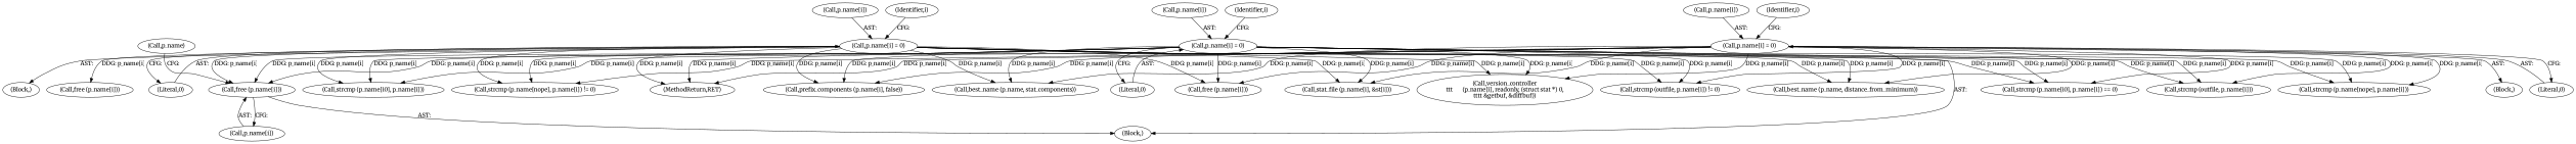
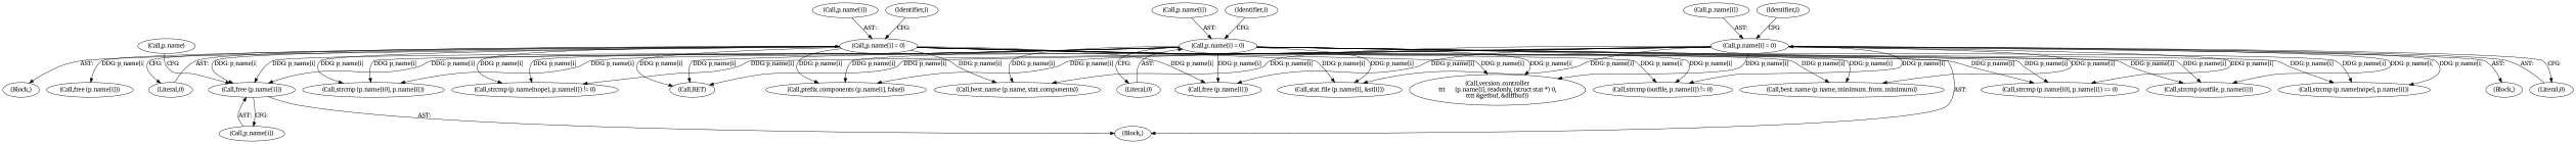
  digraph {
    fontname=Merriweather
    node [fontname=Merriweather]
    edge [fontname=Merriweather]
    n1 [label="(Call,free (p_name[i]))"]
    n2 [label="(Call,p_name[i])"]
    n3 [label="(Block,)"]
    n4 [label="(Call,p_name[i] = 0)"]
-   n5 [label="(MethodReturn,RET)"]
+   n5 [label="(Call,RET)"]
    n6 [label="(Call,strcmp (p_name[nope], p_name[i]))"]
    n7 [label="(Call,strcmp (outfile, p_name[i]))"]
    n8 [label="(Call,free (p_name[i]))"]
    n9 [label="(Call,version_controller\n\t\t\t        (p_name[i], readonly, (struct stat *) 0,\n\t\t\t\t &getbuf, &diffbuf))"]
    n10 [label="(Call,strcmp (p_name[i0], p_name[i]))"]
    n11 [label="(Call,stat_file (p_name[i], &st[i]))"]
    n12 [label="(Call,strcmp (outfile, p_name[i]) != 0)"]
-   n13 [label="(Call,best_name (p_name, distance_from_minimum))"]
+   n13 [label="(Call,best_name (p_name, minimum_from_minimum))"]
    n14 [label="(Call,strcmp (p_name[nope], p_name[i]) != 0)"]
    n15 [label="(Call,strcmp (p_name[i0], p_name[i]) == 0)"]
    n16 [label="(Literal,0)"]
    n17 [label="(Call,best_name (p_name, stat_components))"]
    n18 [label="(Call,free (p_name[i]))"]
    n19 [label="(Call,prefix_components (p_name[i], false))"]
    n20 [label="(Block,)"]
    n21 [label="(Call,p_name[i] = 0)"]
    n22 [label="(Literal,0)"]
    n23 [label="(Call,p_name[i] = 0)"]
    n24 [label="(Block,)"]
    n25 [label="(Literal,0)"]
    n26 [label="(Call,p_name[i])"]
    n27 [label="(Identifier,i)"]
    n28 [label="(Call,p_name)"]
    n29 [label="(Call,p_name[i])"]
    n30 [label="(Identifier,i)"]
    n31 [label="(Call,p_name[i])"]
    n32 [label="(Identifier,i)"]
    n1 -> n2 [label="CFG: "]
    n1 -> n3 [label="AST: "]
    n2 -> n1 [label="AST: "]
    n4 -> n1 [label="DDG: p_name[i]"]
    n4 -> n5 [label="DDG: p_name[i]"]
    n4 -> n6 [label="DDG: p_name[i]"]
    n4 -> n7 [label="DDG: p_name[i]"]
    n4 -> n8 [label="DDG: p_name[i]"]
    n4 -> n9 [label="DDG: p_name[i]"]
    n4 -> n10 [label="DDG: p_name[i]"]
    n4 -> n11 [label="DDG: p_name[i]"]
    n4 -> n12 [label="DDG: p_name[i]"]
    n4 -> n13 [label="DDG: p_name[i]"]
    n4 -> n14 [label="DDG: p_name[i]"]
    n4 -> n15 [label="DDG: p_name[i]"]
    n4 -> n16 [label="CFG: "]
    n4 -> n17 [label="DDG: p_name[i]"]
    n4 -> n18 [label="DDG: p_name[i]"]
    n4 -> n19 [label="DDG: p_name[i]"]
    n4 -> n20 [label="AST: "]
    n16 -> n4 [label="AST: "]
    n21 -> n1 [label="DDG: p_name[i]"]
    n21 -> n3 [label="AST: "]
    n21 -> n5 [label="DDG: p_name[i]"]
    n21 -> n6 [label="DDG: p_name[i]"]
    n21 -> n7 [label="DDG: p_name[i]"]
    n21 -> n9 [label="DDG: p_name[i]"]
    n21 -> n10 [label="DDG: p_name[i]"]
    n21 -> n11 [label="DDG: p_name[i]"]
    n21 -> n12 [label="DDG: p_name[i]"]
    n21 -> n13 [label="DDG: p_name[i]"]
    n21 -> n14 [label="DDG: p_name[i]"]
    n21 -> n15 [label="DDG: p_name[i]"]
    n21 -> n17 [label="DDG: p_name[i]"]
    n21 -> n18 [label="DDG: p_name[i]"]
    n21 -> n19 [label="DDG: p_name[i]"]
    n21 -> n22 [label="CFG: "]
    n22 -> n21 [label="AST: "]
    n23 -> n1 [label="DDG: p_name[i]"]
    n23 -> n5 [label="DDG: p_name[i]"]
    n23 -> n6 [label="DDG: p_name[i]"]
    n23 -> n7 [label="DDG: p_name[i]"]
    n23 -> n9 [label="DDG: p_name[i]"]
    n23 -> n10 [label="DDG: p_name[i]"]
    n23 -> n11 [label="DDG: p_name[i]"]
    n23 -> n12 [label="DDG: p_name[i]"]
    n23 -> n13 [label="DDG: p_name[i]"]
    n23 -> n14 [label="DDG: p_name[i]"]
    n23 -> n15 [label="DDG: p_name[i]"]
    n23 -> n17 [label="DDG: p_name[i]"]
    n23 -> n18 [label="DDG: p_name[i]"]
    n23 -> n19 [label="DDG: p_name[i]"]
    n23 -> n24 [label="AST: "]
    n23 -> n25 [label="CFG: "]
    n25 -> n23 [label="AST: "]
    n26 -> n21 [label="AST: "]
    n27 -> n21 [label="CFG: "]
    n28 -> n1 [label="CFG: "]
    n29 -> n23 [label="AST: "]
    n30 -> n23 [label="CFG: "]
    n31 -> n4 [label="AST: "]
    n32 -> n4 [label="CFG: "]
  }
